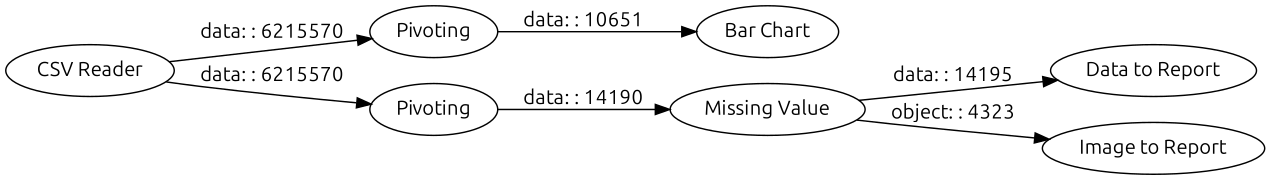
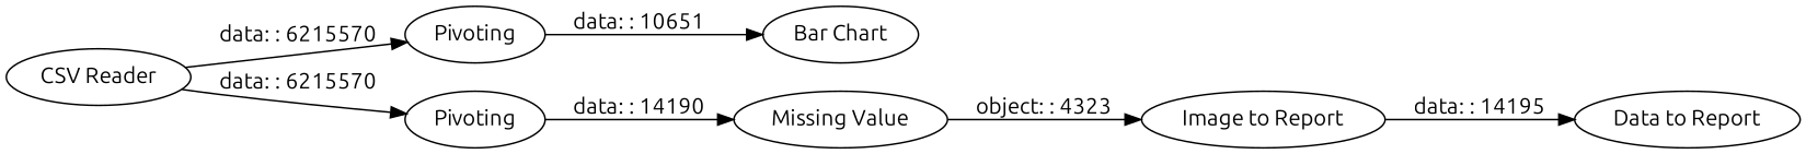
  digraph {
    fontname=Ubuntu
    rankdir=LR
    node [fontname=Ubuntu]
    edge [fontname=Ubuntu]
    n1 [label="Data to Report"]
    n2 [label="Bar Chart"]
    n3 [label="Image to Report"]
    n4 [label=Pivoting]
    n5 [label="CSV Reader"]
    n6 [label=Pivoting]
    n7 [label="Missing Value"]
    n4 -> n2 [label="data: : 10651"]
    n5 -> n4 [label="data: : 6215570"]
    n5 -> n6 [label="data: : 6215570"]
    n6 -> n7 [label="data: : 14190"]
-   n7 -> n1 [label="data: : 14195"]
+   n3 -> n1 [label="data: : 14195"]
    n7 -> n3 [label="object: : 4323"]
  }
